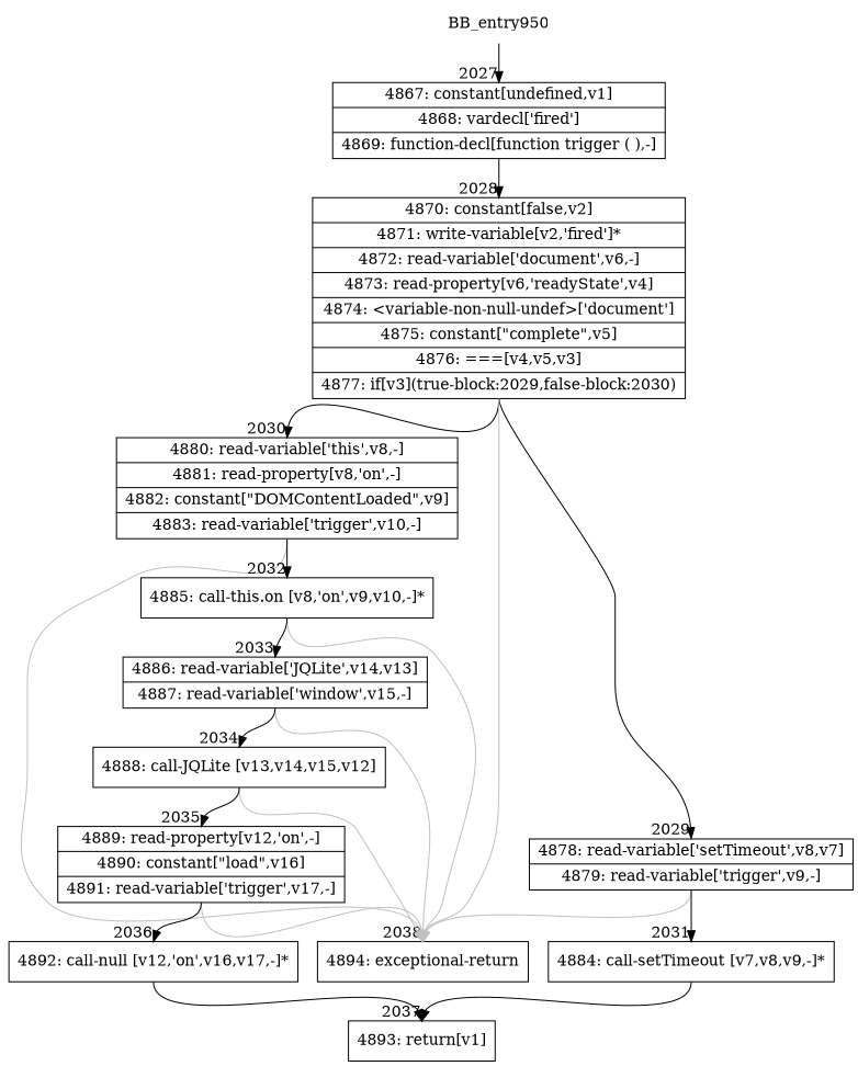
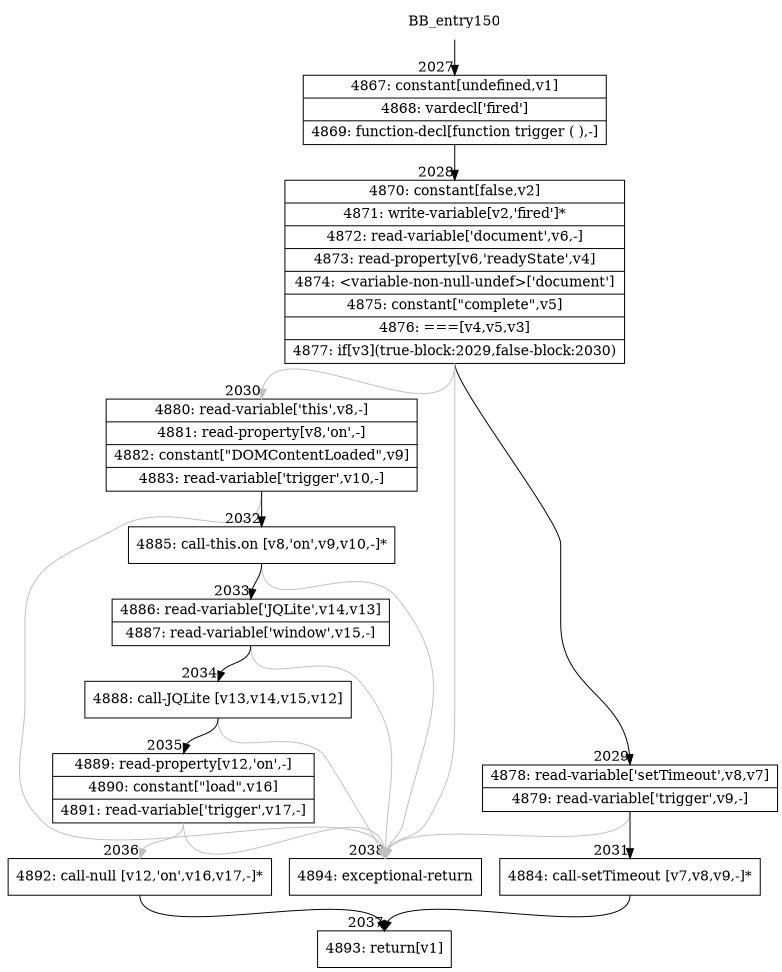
  digraph {
    rankdir=TD
    node [shape=record]
    edge [headport=n tailport=s]
-   BB_entry150 [shape=none label=BB_entry950]
+   BB_entry150 [shape=none]
    n2 [label="{4867: constant[undefined,v1]|4868: vardecl['fired']|4869: function-decl[function trigger ( ),-]}"]
    n3 [label="{4870: constant[false,v2]|4871: write-variable[v2,'fired']*|4872: read-variable['document',v6,-]|4873: read-property[v6,'readyState',v4]|4874: \<variable-non-null-undef\>['document']|4875: constant[\"complete\",v5]|4876: ===[v4,v5,v3]|4877: if[v3](true-block:2029,false-block:2030)}"]
    n4 [label="{4878: read-variable['setTimeout',v8,v7]|4879: read-variable['trigger',v9,-]}"]
    n5 [label="{4880: read-variable['this',v8,-]|4881: read-property[v8,'on',-]|4882: constant[\"DOMContentLoaded\",v9]|4883: read-variable['trigger',v10,-]}"]
    n6 [label="{4894: exceptional-return}"]
    n7 [label="{4884: call-setTimeout [v7,v8,v9,-]*}"]
    n8 [label="{4885: call-this.on [v8,'on',v9,v10,-]*}"]
    n9 [label="{4893: return[v1]}"]
    n10 [label="{4886: read-variable['JQLite',v14,v13]|4887: read-variable['window',v15,-]}"]
    n11 [label="{4888: call-JQLite [v13,v14,v15,v12]}"]
    n12 [label="{4889: read-property[v12,'on',-]|4890: constant[\"load\",v16]|4891: read-variable['trigger',v17,-]}"]
    n13 [label="{4892: call-null [v12,'on',v16,v17,-]*}"]
    BB_entry150 -> n2 [headlabel="    2027"]
    n2 -> n3 [headlabel="      2028"]
    n3 -> n4 [headlabel="      2029"]
-   n3 -> n5 [headlabel="      2030"]
+   n3 -> n5 [headlabel="      2030" color=gray]
    n3 -> n6 [color=gray headlabel="      2038"]
    n4 -> n6 [color=gray]
    n4 -> n7 [headlabel="      2031"]
    n5 -> n6 [color=gray]
    n5 -> n8 [headlabel="      2032"]
    n7 -> n9 [headlabel="      2037"]
    n8 -> n6 [color=gray]
    n8 -> n10 [headlabel="      2033"]
    n10 -> n6 [color=gray]
    n10 -> n11 [headlabel="      2034"]
    n11 -> n6 [color=gray]
    n11 -> n12 [headlabel="      2035"]
    n12 -> n6 [color=gray]
-   n12 -> n13 [headlabel="      2036"]
+   n12 -> n13 [headlabel="      2036" color=gray]
    n13 -> n9
  }
